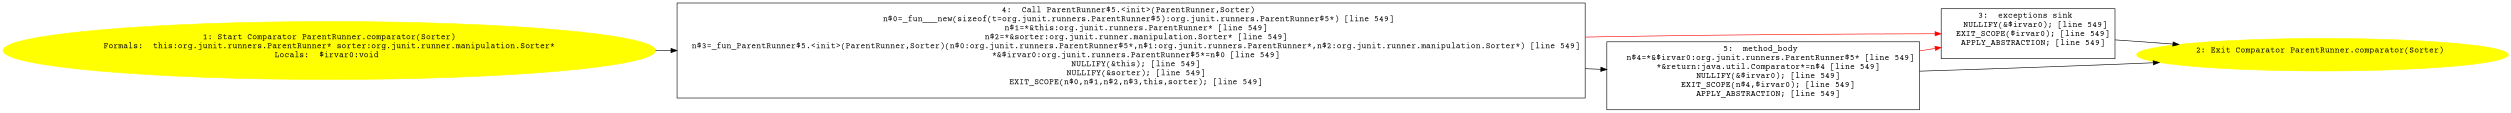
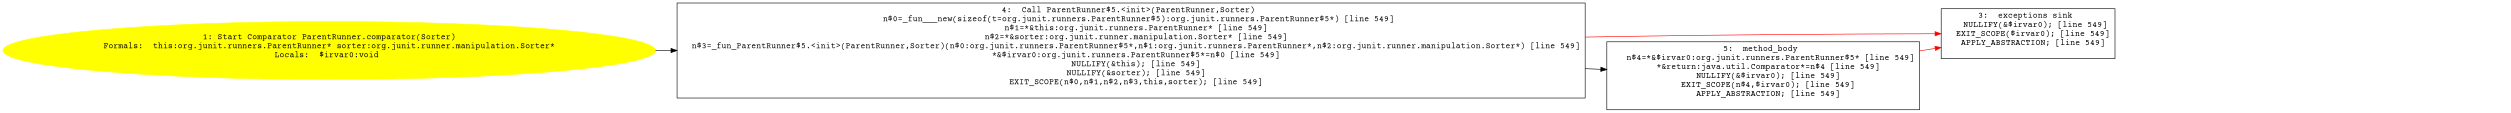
  digraph {
    rankdir=LR
    fontname="Courier Prime"
    node [fontname="Courier Prime" shape=box]
    edge [fontname="Courier Prime"]
    n1 [color=yellow label="1: Start Comparator ParentRunner.comparator(Sorter)\nFormals:  this:org.junit.runners.ParentRunner* sorter:org.junit.runner.manipulation.Sorter*\nLocals:  $irvar0:void \n  " style=filled shape=""]
    n2 [label="4:  Call ParentRunner$5.<init>(ParentRunner,Sorter) \n   n$0=_fun___new(sizeof(t=org.junit.runners.ParentRunner$5):org.junit.runners.ParentRunner$5*) [line 549]\n  n$1=*&this:org.junit.runners.ParentRunner* [line 549]\n  n$2=*&sorter:org.junit.runner.manipulation.Sorter* [line 549]\n  n$3=_fun_ParentRunner$5.<init>(ParentRunner,Sorter)(n$0:org.junit.runners.ParentRunner$5*,n$1:org.junit.runners.ParentRunner*,n$2:org.junit.runner.manipulation.Sorter*) [line 549]\n  *&$irvar0:org.junit.runners.ParentRunner$5*=n$0 [line 549]\n  NULLIFY(&this); [line 549]\n  NULLIFY(&sorter); [line 549]\n  EXIT_SCOPE(n$0,n$1,n$2,n$3,this,sorter); [line 549]\n "]
    n3 [label="3:  exceptions sink \n   NULLIFY(&$irvar0); [line 549]\n  EXIT_SCOPE($irvar0); [line 549]\n  APPLY_ABSTRACTION; [line 549]\n "]
    n4 [label="5:  method_body \n   n$4=*&$irvar0:org.junit.runners.ParentRunner$5* [line 549]\n  *&return:java.util.Comparator*=n$4 [line 549]\n  NULLIFY(&$irvar0); [line 549]\n  EXIT_SCOPE(n$4,$irvar0); [line 549]\n  APPLY_ABSTRACTION; [line 549]\n "]
-   n5 [color=yellow label="2: Exit Comparator ParentRunner.comparator(Sorter) \n  " style=filled shape=""]
    n1 -> n2
    n2 -> n3 [color=red]
    n2 -> n4
-   n3 -> n5
    n4 -> n3 [color=red]
-   n4 -> n5
  }
